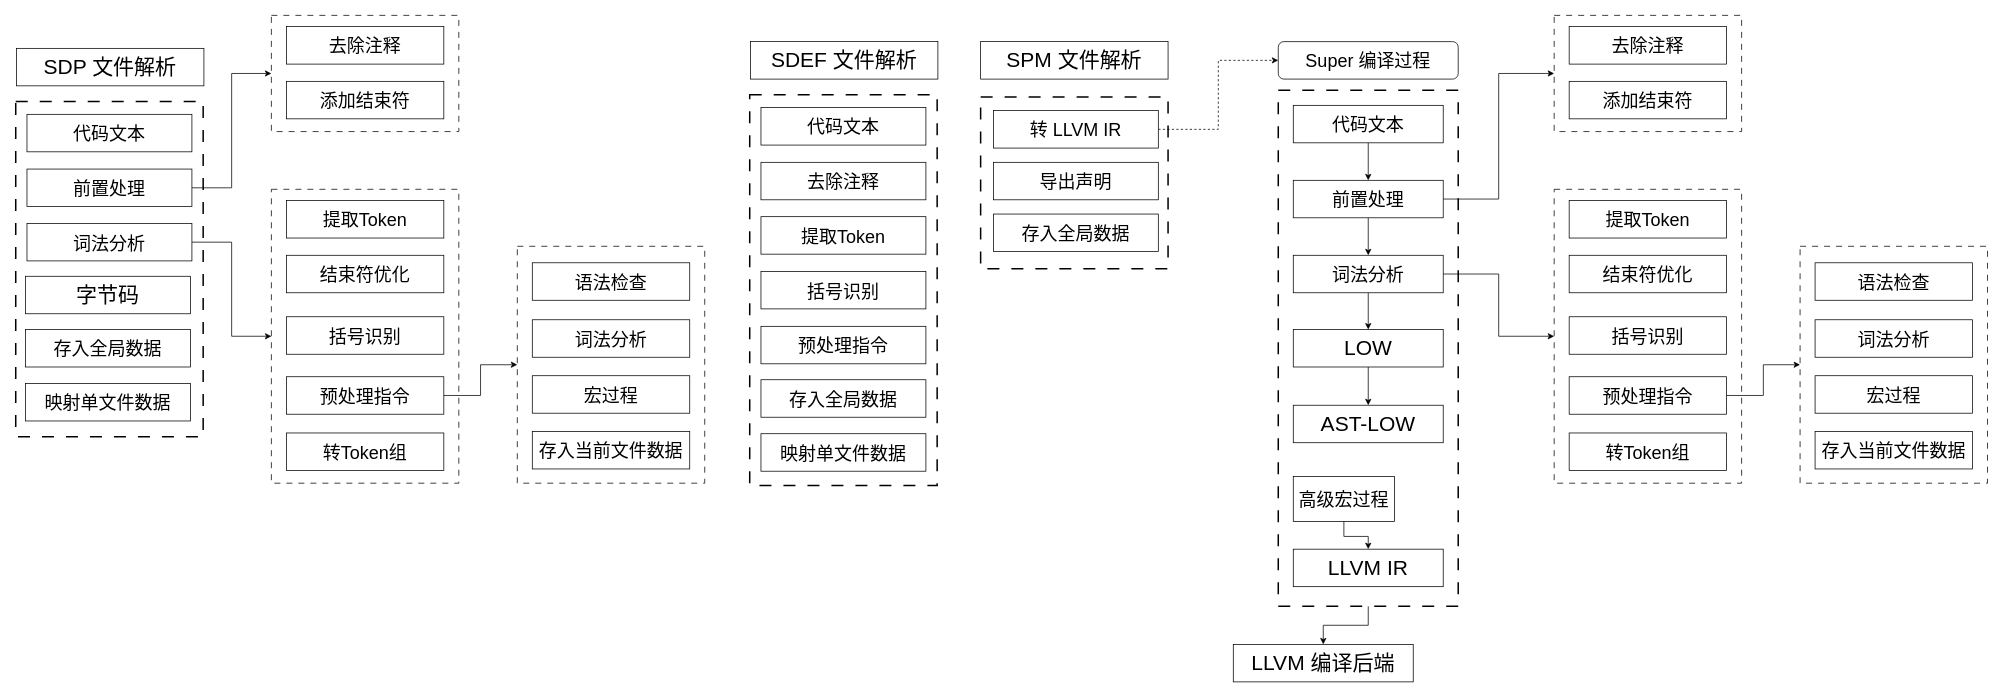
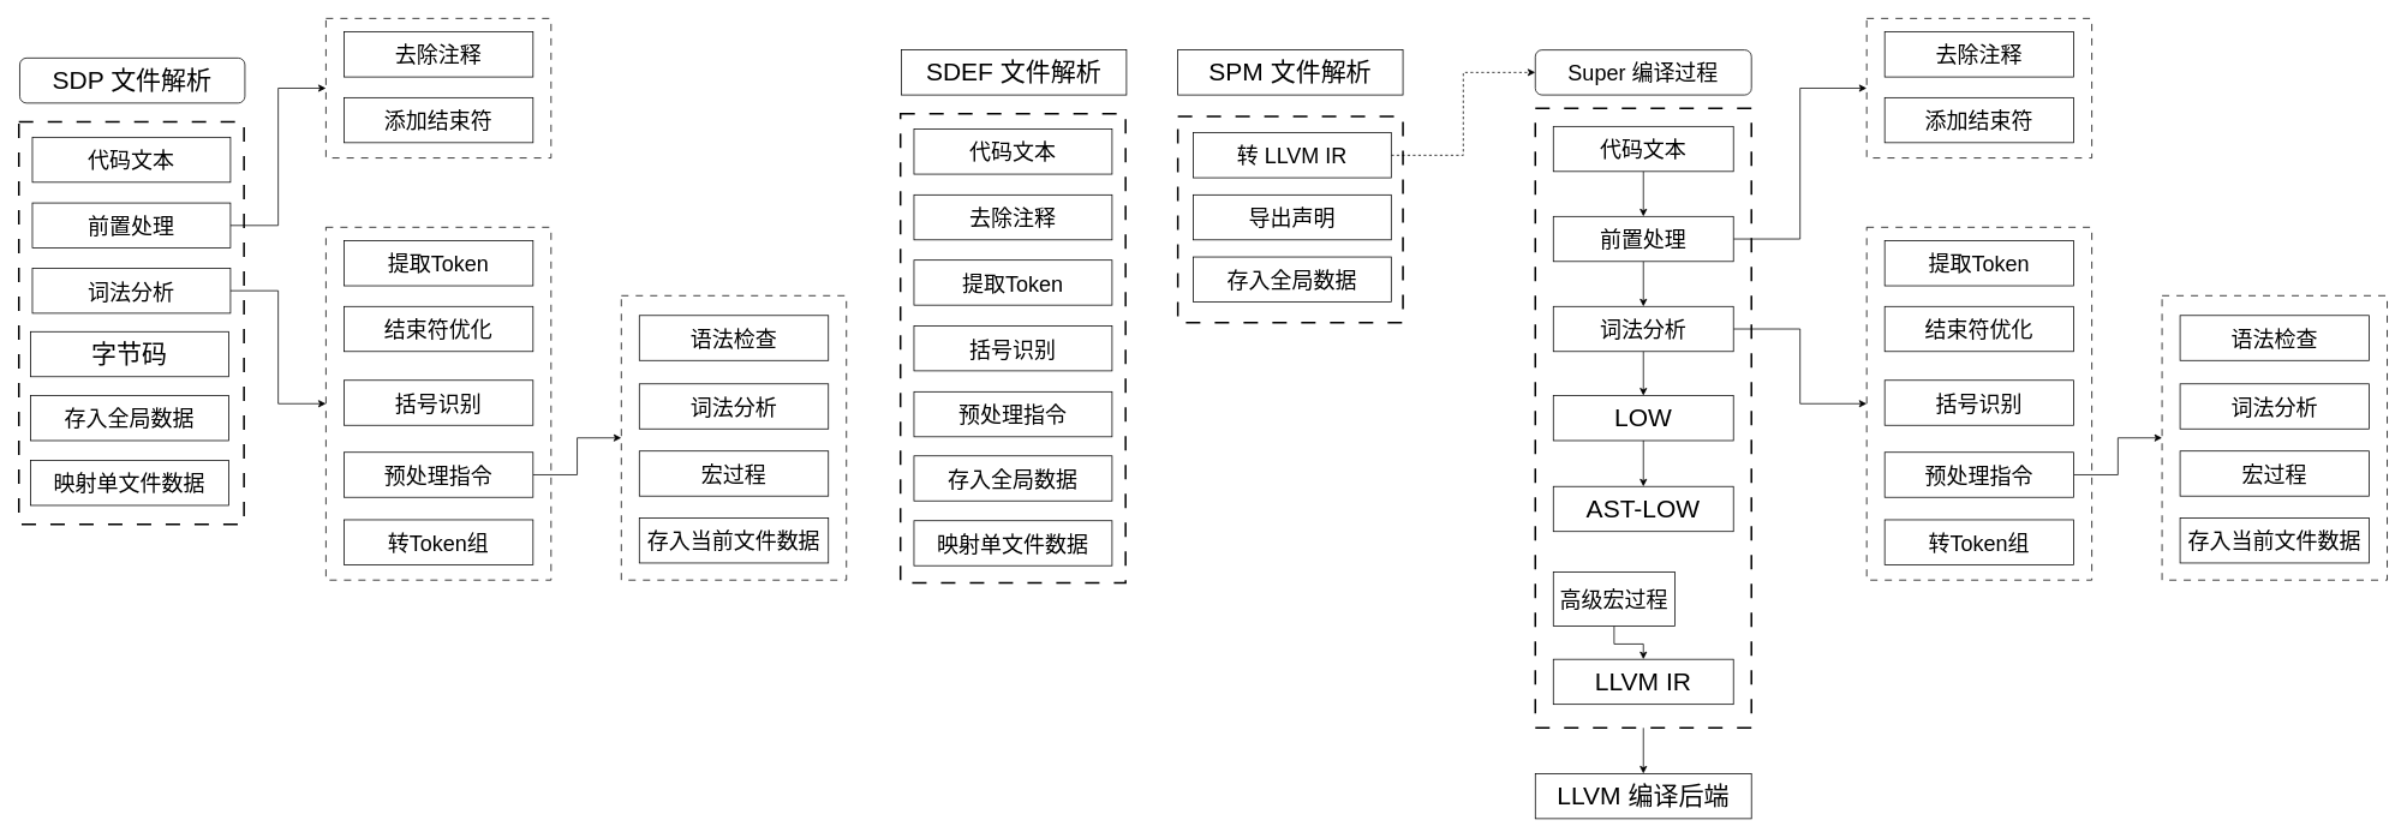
  <mxCell id="0" />
  <mxCell id="1" parent="0" />
  <mxCell id="2" value="" style="edgeStyle=orthogonalEdgeStyle;rounded=0;orthogonalLoop=1;jettySize=auto;html=1;" parent="1" source="3" target="17" edge="1"><mxGeometry relative="1" as="geometry" /></mxCell>
  <mxCell id="3" value="" style="rounded=0;whiteSpace=wrap;html=1;dashed=1;dashPattern=8 8;strokeWidth=2;" parent="1" vertex="1"><mxGeometry x="1704" y="120" width="240" height="688" as="geometry" /></mxCell>
  <mxCell id="4" value="&lt;span style=&quot;font-size: 24px;&quot;&gt;Super 编译过程&lt;/span&gt;" style="html=1;whiteSpace=wrap;fontSize=28;rounded=1;" parent="1" vertex="1"><mxGeometry x="1704" y="55" width="240" height="50" as="geometry" /></mxCell>
  <mxCell id="5" value="" style="edgeStyle=orthogonalEdgeStyle;rounded=0;orthogonalLoop=1;jettySize=auto;html=1;" parent="1" source="6" target="9" edge="1"><mxGeometry relative="1" as="geometry" /></mxCell>
  <mxCell id="6" value="&lt;span style=&quot;font-size: 24px;&quot;&gt;代码文本&lt;/span&gt;" style="html=1;whiteSpace=wrap;fontSize=28;" parent="1" vertex="1"><mxGeometry x="1724" y="140" width="200" height="50" as="geometry" /></mxCell>
  <mxCell id="7" value="" style="edgeStyle=orthogonalEdgeStyle;rounded=0;orthogonalLoop=1;jettySize=auto;html=1;" parent="1" source="9" target="12" edge="1"><mxGeometry relative="1" as="geometry" /></mxCell>
  <mxCell id="8" style="edgeStyle=orthogonalEdgeStyle;rounded=0;orthogonalLoop=1;jettySize=auto;html=1;entryX=0;entryY=0.5;entryDx=0;entryDy=0;" edge="1" parent="1" source="9" target="24"><mxGeometry relative="1" as="geometry" /></mxCell>
  <mxCell id="9" value="&lt;span style=&quot;font-size: 24px;&quot;&gt;前置处理&lt;/span&gt;" style="html=1;whiteSpace=wrap;fontSize=28;" parent="1" vertex="1"><mxGeometry x="1724" y="240" width="200" height="50" as="geometry" /></mxCell>
  <mxCell id="10" style="edgeStyle=orthogonalEdgeStyle;rounded=0;orthogonalLoop=1;jettySize=auto;html=1;entryX=0;entryY=0.5;entryDx=0;entryDy=0;" parent="1" source="12" target="18" edge="1"><mxGeometry relative="1" as="geometry" /></mxCell>
  <mxCell id="11" value="" style="edgeStyle=orthogonalEdgeStyle;rounded=0;orthogonalLoop=1;jettySize=auto;html=1;" parent="1" source="12" target="14" edge="1"><mxGeometry relative="1" as="geometry" /></mxCell>
  <mxCell id="12" value="&lt;font style=&quot;font-size: 24px;&quot;&gt;词法分析&lt;/font&gt;" style="html=1;whiteSpace=wrap;fontSize=28;" parent="1" vertex="1"><mxGeometry x="1724" y="340" width="200" height="50" as="geometry" /></mxCell>
  <mxCell id="13" value="" style="edgeStyle=orthogonalEdgeStyle;rounded=0;orthogonalLoop=1;jettySize=auto;html=1;" parent="1" source="14" target="15" edge="1"><mxGeometry relative="1" as="geometry" /></mxCell>
  <mxCell id="14" value="LOW" style="html=1;whiteSpace=wrap;fontSize=28;" parent="1" vertex="1"><mxGeometry x="1724" y="439" width="200" height="50" as="geometry" /></mxCell>
  <mxCell id="15" value="AST-LOW" style="html=1;whiteSpace=wrap;fontSize=28;" parent="1" vertex="1"><mxGeometry x="1724" y="540" width="200" height="50" as="geometry" /></mxCell>
  <mxCell id="16" value="LLVM IR" style="html=1;whiteSpace=wrap;fontSize=28;" parent="1" vertex="1"><mxGeometry x="1724" y="732" width="200" height="50" as="geometry" /></mxCell>
- <mxCell id="17" value="LLVM 编译后端" style="html=1;whiteSpace=wrap;fontSize=28;" parent="1" vertex="1"><mxGeometry x="1644" y="859" width="240" height="50" as="geometry" /></mxCell>
+ <mxCell id="17" value="LLVM 编译后端" style="html=1;whiteSpace=wrap;fontSize=28;" parent="1" vertex="1"><mxGeometry x="1704" y="859" width="240" height="50" as="geometry" /></mxCell>
  <mxCell id="18" value="" style="rounded=0;whiteSpace=wrap;html=1;dashed=1;dashPattern=8 8;" parent="1" vertex="1"><mxGeometry x="2072" y="252" width="250" height="392" as="geometry" /></mxCell>
  <mxCell id="19" value="&lt;span style=&quot;font-size: 24px;&quot;&gt;提取Token&lt;/span&gt;" style="html=1;whiteSpace=wrap;fontSize=28;" parent="1" vertex="1"><mxGeometry x="2092" y="267" width="210" height="50" as="geometry" /></mxCell>
  <mxCell id="20" value="&lt;span style=&quot;font-size: 24px;&quot;&gt;结束符优化&lt;/span&gt;" style="html=1;whiteSpace=wrap;fontSize=28;container=0;" parent="1" vertex="1"><mxGeometry x="2092" y="340" width="210" height="50" as="geometry" /></mxCell>
  <mxCell id="21" value="&lt;span style=&quot;font-size: 24px;&quot;&gt;括号识别&lt;/span&gt;" style="html=1;whiteSpace=wrap;fontSize=28;container=0;" parent="1" vertex="1"><mxGeometry x="2092" y="422" width="210" height="50" as="geometry" /></mxCell>
  <mxCell id="22" value="" style="edgeStyle=orthogonalEdgeStyle;rounded=0;orthogonalLoop=1;jettySize=auto;html=1;" parent="1" source="23" target="16" edge="1"><mxGeometry relative="1" as="geometry" /></mxCell>
  <mxCell id="23" value="&lt;span style=&quot;font-size: 24px;&quot;&gt;高级宏过程&lt;/span&gt;" style="html=1;whiteSpace=wrap;fontSize=28;" parent="1" vertex="1"><mxGeometry x="1724" y="635" width="135" height="60" as="geometry" /></mxCell>
  <mxCell id="24" value="" style="rounded=0;whiteSpace=wrap;html=1;dashed=1;dashPattern=8 8;" vertex="1" parent="1"><mxGeometry x="2072" y="20" width="250" height="155" as="geometry" /></mxCell>
  <mxCell id="25" value="&lt;span style=&quot;font-size: 24px;&quot;&gt;去除注释&lt;/span&gt;" style="html=1;whiteSpace=wrap;fontSize=28;" vertex="1" parent="1"><mxGeometry x="2092" y="35" width="210" height="50" as="geometry" /></mxCell>
  <mxCell id="26" value="&lt;span style=&quot;font-size: 24px;&quot;&gt;添加结束符&lt;/span&gt;" style="html=1;whiteSpace=wrap;fontSize=28;container=0;" vertex="1" parent="1"><mxGeometry x="2092" y="108" width="210" height="50" as="geometry" /></mxCell>
  <mxCell id="27" value="" style="rounded=0;whiteSpace=wrap;html=1;dashed=1;dashPattern=8 8;" parent="1" vertex="1"><mxGeometry x="2400" y="328" width="250" height="316" as="geometry" /></mxCell>
  <mxCell id="28" value="&lt;span style=&quot;font-size: 24px;&quot;&gt;语法检查&lt;/span&gt;" style="html=1;whiteSpace=wrap;fontSize=28;" parent="1" vertex="1"><mxGeometry x="2420" y="350" width="210" height="50" as="geometry" /></mxCell>
  <mxCell id="29" value="&lt;span style=&quot;font-size: 24px;&quot;&gt;词法分析&lt;/span&gt;" style="html=1;whiteSpace=wrap;fontSize=28;" parent="1" vertex="1"><mxGeometry x="2420" y="426" width="210" height="50" as="geometry" /></mxCell>
  <mxCell id="30" value="&lt;span style=&quot;font-size: 24px;&quot;&gt;存入&lt;/span&gt;&lt;span style=&quot;font-size: 24px;&quot;&gt;当前文件数据&lt;/span&gt;" style="html=1;whiteSpace=wrap;fontSize=28;" parent="1" vertex="1"><mxGeometry x="2420" y="575" width="210" height="50" as="geometry" /></mxCell>
  <mxCell id="31" value="&lt;span style=&quot;font-size: 24px;&quot;&gt;宏过程&lt;/span&gt;" style="html=1;whiteSpace=wrap;fontSize=28;" parent="1" vertex="1"><mxGeometry x="2420" y="500.63" width="210" height="50" as="geometry" /></mxCell>
  <mxCell id="32" style="edgeStyle=orthogonalEdgeStyle;rounded=0;orthogonalLoop=1;jettySize=auto;html=1;entryX=0;entryY=0.5;entryDx=0;entryDy=0;" edge="1" parent="1" source="33" target="27"><mxGeometry relative="1" as="geometry" /></mxCell>
  <mxCell id="33" value="&lt;span style=&quot;font-size: 24px;&quot;&gt;预处理指令&lt;/span&gt;" style="html=1;whiteSpace=wrap;fontSize=28;container=0;" vertex="1" parent="1"><mxGeometry x="2092" y="502" width="210" height="50" as="geometry" /></mxCell>
  <mxCell id="34" value="&lt;span style=&quot;font-size: 24px;&quot;&gt;转Token组&lt;/span&gt;" style="html=1;whiteSpace=wrap;fontSize=28;container=0;" vertex="1" parent="1"><mxGeometry x="2092" y="577" width="210" height="50" as="geometry" /></mxCell>
  <mxCell id="35" value="SDEF 文件解析" style="html=1;whiteSpace=wrap;fontSize=28;" vertex="1" parent="1"><mxGeometry x="1000" y="55" width="250" height="50" as="geometry" /></mxCell>
  <mxCell id="36" value="SPM 文件解析" style="html=1;whiteSpace=wrap;fontSize=28;" vertex="1" parent="1"><mxGeometry x="1307" y="55" width="250" height="50" as="geometry" /></mxCell>
  <mxCell id="37" value="" style="rounded=0;whiteSpace=wrap;html=1;dashed=1;dashPattern=8 8;strokeWidth=2;" vertex="1" parent="1"><mxGeometry x="1307" y="129" width="250" height="229" as="geometry" /></mxCell>
  <mxCell id="38" value="" style="rounded=0;whiteSpace=wrap;html=1;dashed=1;dashPattern=8 8;strokeWidth=2;" vertex="1" parent="1"><mxGeometry x="999" y="126" width="250" height="521" as="geometry" /></mxCell>
  <mxCell id="39" value="&lt;span style=&quot;font-size: 24px;&quot;&gt;代码文本&lt;/span&gt;" style="html=1;whiteSpace=wrap;fontSize=28;" vertex="1" parent="1"><mxGeometry x="1014" y="143" width="220" height="50" as="geometry" /></mxCell>
  <mxCell id="40" value="&lt;span style=&quot;font-size: 24px;&quot;&gt;去除注释&lt;/span&gt;" style="html=1;whiteSpace=wrap;fontSize=28;" vertex="1" parent="1"><mxGeometry x="1014" y="216" width="220" height="50" as="geometry" /></mxCell>
  <mxCell id="41" value="&lt;span style=&quot;font-size: 24px;&quot;&gt;提取Token&lt;/span&gt;" style="html=1;whiteSpace=wrap;fontSize=28;" vertex="1" parent="1"><mxGeometry x="1014" y="288.5" width="220" height="50" as="geometry" /></mxCell>
  <mxCell id="42" value="&lt;span style=&quot;font-size: 24px;&quot;&gt;括号识别&lt;/span&gt;" style="html=1;whiteSpace=wrap;fontSize=28;container=0;" vertex="1" parent="1"><mxGeometry x="1014" y="361.5" width="220" height="50" as="geometry" /></mxCell>
  <mxCell id="43" value="&lt;span style=&quot;font-size: 24px;&quot;&gt;预处理指令&lt;/span&gt;" style="html=1;whiteSpace=wrap;fontSize=28;container=0;" vertex="1" parent="1"><mxGeometry x="1014" y="434.75" width="220" height="50" as="geometry" /></mxCell>
  <mxCell id="44" value="&lt;font style=&quot;font-size: 24px;&quot;&gt;存入全局数据&lt;/font&gt;" style="html=1;whiteSpace=wrap;fontSize=28;container=0;" vertex="1" parent="1"><mxGeometry x="1014" y="506" width="220" height="50" as="geometry" /></mxCell>
  <mxCell id="45" value="&lt;span style=&quot;font-size: 24px;&quot;&gt;映射单文件数据&lt;/span&gt;" style="html=1;whiteSpace=wrap;fontSize=28;container=0;" vertex="1" parent="1"><mxGeometry x="1014" y="578" width="220" height="50" as="geometry" /></mxCell>
  <mxCell id="46" style="edgeStyle=orthogonalEdgeStyle;rounded=0;orthogonalLoop=1;jettySize=auto;html=1;exitX=0.5;exitY=1;exitDx=0;exitDy=0;" edge="1" parent="1" source="40" target="40"><mxGeometry relative="1" as="geometry" /></mxCell>
  <mxCell id="47" style="edgeStyle=orthogonalEdgeStyle;rounded=0;orthogonalLoop=1;jettySize=auto;html=1;exitX=0.5;exitY=1;exitDx=0;exitDy=0;" edge="1" parent="1" source="45" target="45"><mxGeometry relative="1" as="geometry" /></mxCell>
  <mxCell id="48" style="edgeStyle=orthogonalEdgeStyle;rounded=0;orthogonalLoop=1;jettySize=auto;html=1;entryX=0;entryY=0.5;entryDx=0;entryDy=0;dashed=1;" edge="1" parent="1" source="49" target="4"><mxGeometry relative="1" as="geometry" /></mxCell>
  <mxCell id="49" value="&lt;span style=&quot;font-size: 24px;&quot;&gt;转 LLVM IR&lt;/span&gt;" style="html=1;whiteSpace=wrap;fontSize=28;" vertex="1" parent="1"><mxGeometry x="1324" y="147" width="220" height="50" as="geometry" /></mxCell>
  <mxCell id="50" value="&lt;span style=&quot;font-size: 24px;&quot;&gt;导出声明&lt;/span&gt;" style="html=1;whiteSpace=wrap;fontSize=28;" vertex="1" parent="1"><mxGeometry x="1324" y="216" width="220" height="50" as="geometry" /></mxCell>
  <mxCell id="51" value="&lt;span style=&quot;font-size: 24px;&quot;&gt;存入全局&lt;/span&gt;&lt;span style=&quot;font-size: 24px;&quot;&gt;数据&lt;/span&gt;" style="html=1;whiteSpace=wrap;fontSize=28;" vertex="1" parent="1"><mxGeometry x="1324" y="285" width="220" height="50" as="geometry" /></mxCell>
- <mxCell id="52" value="SDP 文件解析" style="html=1;whiteSpace=wrap;fontSize=28;" vertex="1" parent="1"><mxGeometry x="21" y="64" width="250" height="50" as="geometry" /></mxCell>
+ <mxCell id="52" value="SDP 文件解析" style="html=1;whiteSpace=wrap;fontSize=28;rounded=1;" vertex="1" parent="1"><mxGeometry x="21" y="64" width="250" height="50" as="geometry" /></mxCell>
  <mxCell id="53" value="" style="rounded=0;whiteSpace=wrap;html=1;dashed=1;dashPattern=8 8;strokeWidth=2;" vertex="1" parent="1"><mxGeometry x="20" y="135" width="250" height="447" as="geometry" /></mxCell>
  <mxCell id="54" value="&lt;span style=&quot;font-size: 24px;&quot;&gt;代码文本&lt;/span&gt;" style="html=1;whiteSpace=wrap;fontSize=28;" vertex="1" parent="1"><mxGeometry x="35" y="152" width="220" height="50" as="geometry" /></mxCell>
  <mxCell id="55" style="edgeStyle=orthogonalEdgeStyle;rounded=0;orthogonalLoop=1;jettySize=auto;html=1;entryX=0;entryY=0.5;entryDx=0;entryDy=0;" edge="1" parent="1" source="56" target="68"><mxGeometry relative="1" as="geometry" /></mxCell>
  <mxCell id="56" value="&lt;span style=&quot;font-size: 24px;&quot;&gt;前置处理&lt;/span&gt;" style="html=1;whiteSpace=wrap;fontSize=28;" vertex="1" parent="1"><mxGeometry x="35" y="225" width="220" height="50" as="geometry" /></mxCell>
  <mxCell id="57" style="edgeStyle=orthogonalEdgeStyle;rounded=0;orthogonalLoop=1;jettySize=auto;html=1;entryX=0;entryY=0.5;entryDx=0;entryDy=0;" edge="1" parent="1" source="58" target="64"><mxGeometry relative="1" as="geometry" /></mxCell>
  <mxCell id="58" value="&lt;span style=&quot;font-size: 24px;&quot;&gt;词法分析&lt;/span&gt;" style="html=1;whiteSpace=wrap;fontSize=28;" vertex="1" parent="1"><mxGeometry x="35" y="297.5" width="220" height="50" as="geometry" /></mxCell>
  <mxCell id="59" value="&lt;font style=&quot;font-size: 24px;&quot;&gt;存入全局数据&lt;/font&gt;" style="html=1;whiteSpace=wrap;fontSize=28;container=0;" vertex="1" parent="1"><mxGeometry x="33" y="439" width="220" height="50" as="geometry" /></mxCell>
  <mxCell id="60" value="&lt;span style=&quot;font-size: 24px;&quot;&gt;映射单文件数据&lt;/span&gt;" style="html=1;whiteSpace=wrap;fontSize=28;container=0;" vertex="1" parent="1"><mxGeometry x="33" y="511" width="220" height="50" as="geometry" /></mxCell>
  <mxCell id="61" style="edgeStyle=orthogonalEdgeStyle;rounded=0;orthogonalLoop=1;jettySize=auto;html=1;exitX=0.5;exitY=1;exitDx=0;exitDy=0;" edge="1" source="56" target="56" parent="1"><mxGeometry relative="1" as="geometry" /></mxCell>
  <mxCell id="62" style="edgeStyle=orthogonalEdgeStyle;rounded=0;orthogonalLoop=1;jettySize=auto;html=1;exitX=0.5;exitY=1;exitDx=0;exitDy=0;" edge="1" source="60" target="60" parent="1"><mxGeometry relative="1" as="geometry" /></mxCell>
  <mxCell id="63" value="字节码" style="html=1;whiteSpace=wrap;fontSize=28;" vertex="1" parent="1"><mxGeometry x="33" y="368" width="220" height="50" as="geometry" /></mxCell>
  <mxCell id="64" value="" style="rounded=0;whiteSpace=wrap;html=1;dashed=1;dashPattern=8 8;" vertex="1" parent="1"><mxGeometry x="361" y="252" width="250" height="392" as="geometry" /></mxCell>
  <mxCell id="65" value="&lt;span style=&quot;font-size: 24px;&quot;&gt;提取Token&lt;/span&gt;" style="html=1;whiteSpace=wrap;fontSize=28;" vertex="1" parent="1"><mxGeometry x="381" y="267" width="210" height="50" as="geometry" /></mxCell>
  <mxCell id="66" value="&lt;span style=&quot;font-size: 24px;&quot;&gt;结束符优化&lt;/span&gt;" style="html=1;whiteSpace=wrap;fontSize=28;container=0;" vertex="1" parent="1"><mxGeometry x="381" y="340" width="210" height="50" as="geometry" /></mxCell>
  <mxCell id="67" value="&lt;span style=&quot;font-size: 24px;&quot;&gt;括号识别&lt;/span&gt;" style="html=1;whiteSpace=wrap;fontSize=28;container=0;" vertex="1" parent="1"><mxGeometry x="381" y="422" width="210" height="50" as="geometry" /></mxCell>
  <mxCell id="68" value="" style="rounded=0;whiteSpace=wrap;html=1;dashed=1;dashPattern=8 8;" vertex="1" parent="1"><mxGeometry x="361" y="20" width="250" height="155" as="geometry" /></mxCell>
  <mxCell id="69" value="&lt;span style=&quot;font-size: 24px;&quot;&gt;去除注释&lt;/span&gt;" style="html=1;whiteSpace=wrap;fontSize=28;" vertex="1" parent="1"><mxGeometry x="381" y="35" width="210" height="50" as="geometry" /></mxCell>
  <mxCell id="70" value="&lt;span style=&quot;font-size: 24px;&quot;&gt;添加结束符&lt;/span&gt;" style="html=1;whiteSpace=wrap;fontSize=28;container=0;" vertex="1" parent="1"><mxGeometry x="381" y="108" width="210" height="50" as="geometry" /></mxCell>
  <mxCell id="71" value="" style="rounded=0;whiteSpace=wrap;html=1;dashed=1;dashPattern=8 8;" vertex="1" parent="1"><mxGeometry x="689" y="328" width="250" height="316" as="geometry" /></mxCell>
  <mxCell id="72" value="&lt;span style=&quot;font-size: 24px;&quot;&gt;语法检查&lt;/span&gt;" style="html=1;whiteSpace=wrap;fontSize=28;" vertex="1" parent="1"><mxGeometry x="709" y="350" width="210" height="50" as="geometry" /></mxCell>
  <mxCell id="73" value="&lt;span style=&quot;font-size: 24px;&quot;&gt;词法分析&lt;/span&gt;" style="html=1;whiteSpace=wrap;fontSize=28;" vertex="1" parent="1"><mxGeometry x="709" y="426" width="210" height="50" as="geometry" /></mxCell>
  <mxCell id="74" value="&lt;span style=&quot;font-size: 24px;&quot;&gt;存入&lt;/span&gt;&lt;span style=&quot;font-size: 24px;&quot;&gt;当前文件数据&lt;/span&gt;" style="html=1;whiteSpace=wrap;fontSize=28;" vertex="1" parent="1"><mxGeometry x="709" y="575" width="210" height="50" as="geometry" /></mxCell>
  <mxCell id="75" value="&lt;span style=&quot;font-size: 24px;&quot;&gt;宏过程&lt;/span&gt;" style="html=1;whiteSpace=wrap;fontSize=28;" vertex="1" parent="1"><mxGeometry x="709" y="500.63" width="210" height="50" as="geometry" /></mxCell>
  <mxCell id="76" style="edgeStyle=orthogonalEdgeStyle;rounded=0;orthogonalLoop=1;jettySize=auto;html=1;entryX=0;entryY=0.5;entryDx=0;entryDy=0;" edge="1" source="77" target="71" parent="1"><mxGeometry relative="1" as="geometry" /></mxCell>
  <mxCell id="77" value="&lt;span style=&quot;font-size: 24px;&quot;&gt;预处理指令&lt;/span&gt;" style="html=1;whiteSpace=wrap;fontSize=28;container=0;" vertex="1" parent="1"><mxGeometry x="381" y="502" width="210" height="50" as="geometry" /></mxCell>
  <mxCell id="78" value="&lt;span style=&quot;font-size: 24px;&quot;&gt;转Token组&lt;/span&gt;" style="html=1;whiteSpace=wrap;fontSize=28;container=0;" vertex="1" parent="1"><mxGeometry x="381" y="577" width="210" height="50" as="geometry" /></mxCell>
